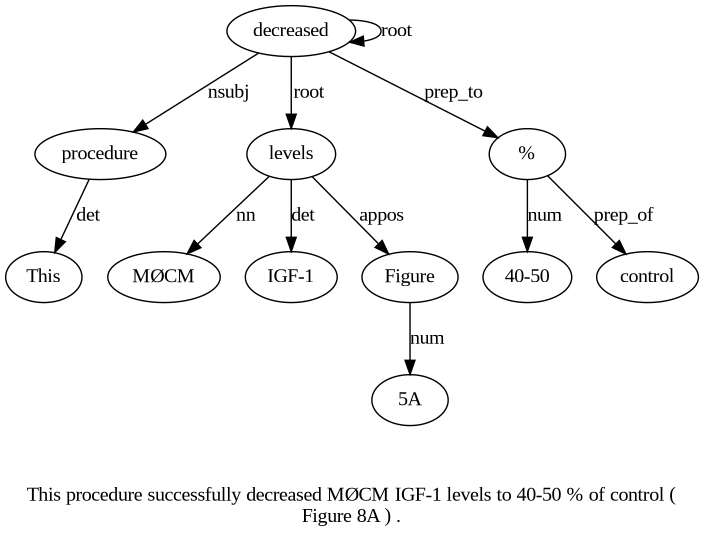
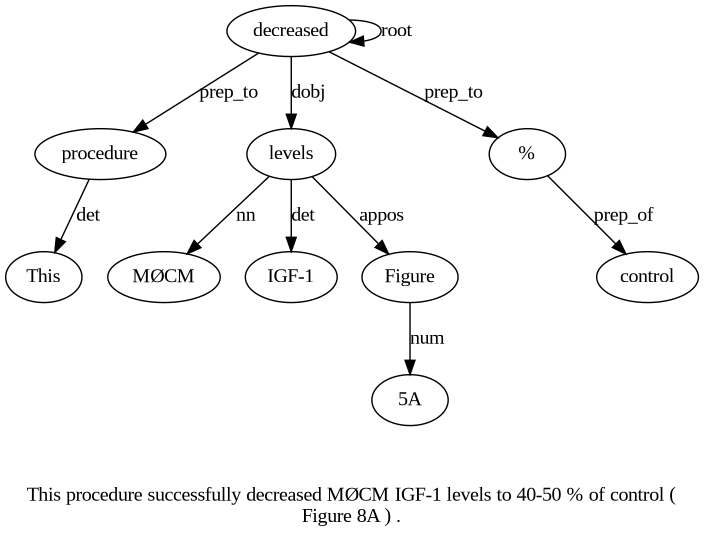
  digraph {
    fontname="Liberation Serif"
    label="This procedure successfully decreased MØCM IGF-1 levels to 40-50 % of control (\nFigure 8A ) ."
    node [fillcolor=white fontname="Liberation Serif" style=filled]
    edge [fontname="Liberation Serif"]
    n1 [label=procedure]
    n2 [label=This]
    n3 [label=decreased]
    n4 [label=levels]
    n5 [label="%"]
    n6 [label="MØCM"]
    n7 [label="IGF-1"]
    n8 [label=Figure]
-   n9 [label="40-50"]
    n10 [label=control]
    n11 [label="5A"]
    n1 -> n2 [label=det]
-   n3 -> n1 [label=nsubj]
+   n3 -> n1 [label=prep_to]
    n3 -> n3 [label=root]
-   n3 -> n4 [label=root]
+   n3 -> n4 [label=dobj]
    n3 -> n5 [label=prep_to]
    n4 -> n6 [label=nn]
    n4 -> n7 [label=det]
    n4 -> n8 [label=appos]
-   n5 -> n9 [label=num]
    n5 -> n10 [label=prep_of]
    n8 -> n11 [label=num]
  }
